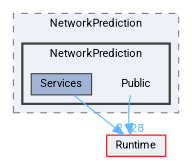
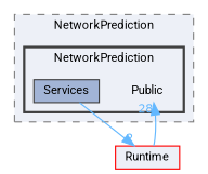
  digraph {
    compound=true
    fontname=Roboto
    node [fontname=Roboto fontsize=10 shape=box style=filled]
    edge [color=steelblue1 fontcolor=steelblue1 fontname=Roboto fontsize=10 labeldistance=1.5 labelfontname=Helvetica labelfontsize=10]
    n1 [height=0.2 label=Public shape=plaintext width=0.4 style=""]
    n2 [color=grey25 fillcolor="#a2b4d6" height=0.2 label=Services width=0.4]
    n3 [color=red fillcolor="#edf0f7" height=0.2 label=Runtime width=0.4]
    subgraph cluster_1 {
      bgcolor="#edf0f7"
      fontsize=10
      label=NetworkPrediction
      pencolor=grey50
      style="filled,dashed"
      subgraph cluster_2 {
        bgcolor="#edf0f7"
        fontsize=10
        label=NetworkPrediction
        pencolor=grey25
        style="filled,bold"
        n1
        n2
      }
    }
-   n1 -> n3 [headlabel=28]
+   n3 -> n1 [headlabel=28]
    n2 -> n3 [headlabel=2]
  }
